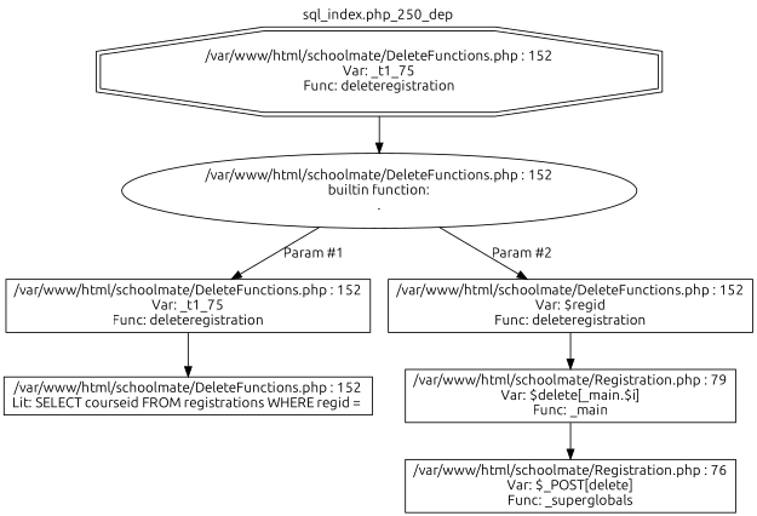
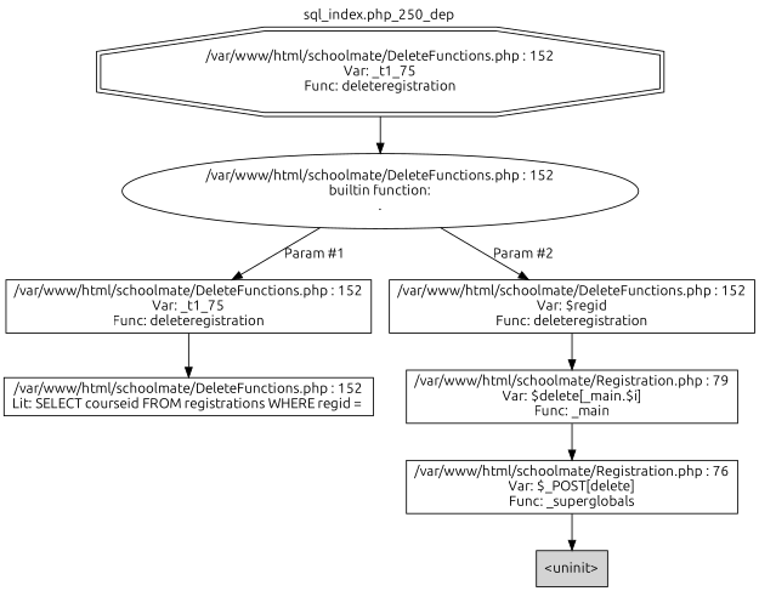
  digraph {
    label="sql_index.php_250_dep"
    labelloc=t
    fontname=Ubuntu
    node [shape=box fontname=Ubuntu]
    edge [fontname=Ubuntu]
    n1 [label="/var/www/html/schoolmate/DeleteFunctions.php : 152\nVar: _t1_75\nFunc: deleteregistration\n" shape=doubleoctagon]
    n2 [label="/var/www/html/schoolmate/DeleteFunctions.php : 152\nbuiltin function:\n.\n" shape=ellipse]
    n3 [label="/var/www/html/schoolmate/DeleteFunctions.php : 152\nVar: _t1_75\nFunc: deleteregistration\n"]
    n4 [label="/var/www/html/schoolmate/DeleteFunctions.php : 152\nVar: $regid\nFunc: deleteregistration\n"]
    n5 [label="/var/www/html/schoolmate/DeleteFunctions.php : 152\nLit: SELECT courseid FROM registrations WHERE regid = \n"]
    n6 [label="/var/www/html/schoolmate/Registration.php : 79\nVar: $delete[_main.$i]\nFunc: _main\n"]
    n7 [label="/var/www/html/schoolmate/Registration.php : 76\nVar: $_POST[delete]\nFunc: _superglobals\n"]
+   n8 [label="<uninit>" style=filled]
    n1 -> n2
    n2 -> n3 [label="Param #1"]
    n2 -> n4 [label="Param #2"]
    n3 -> n5
    n4 -> n6
    n6 -> n7
+   n7 -> n8
  }
